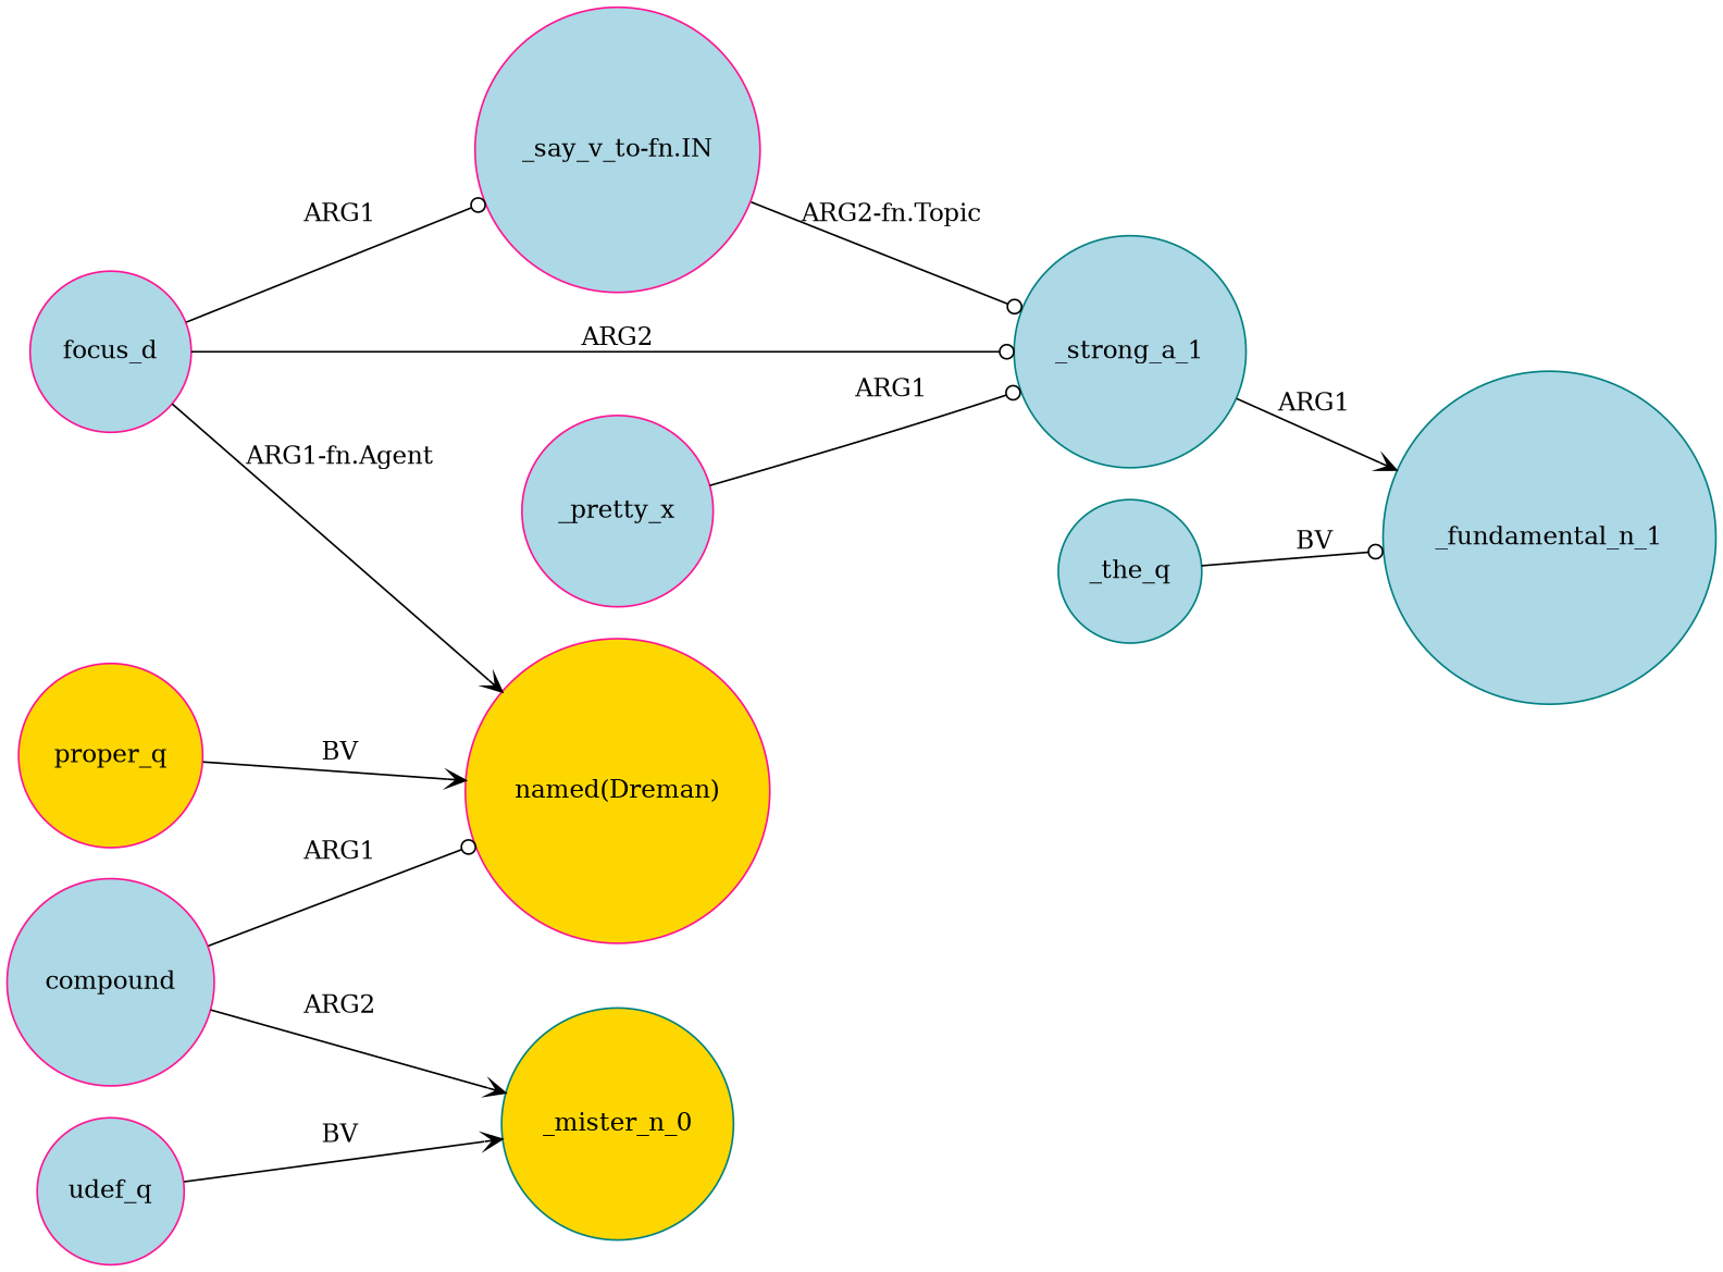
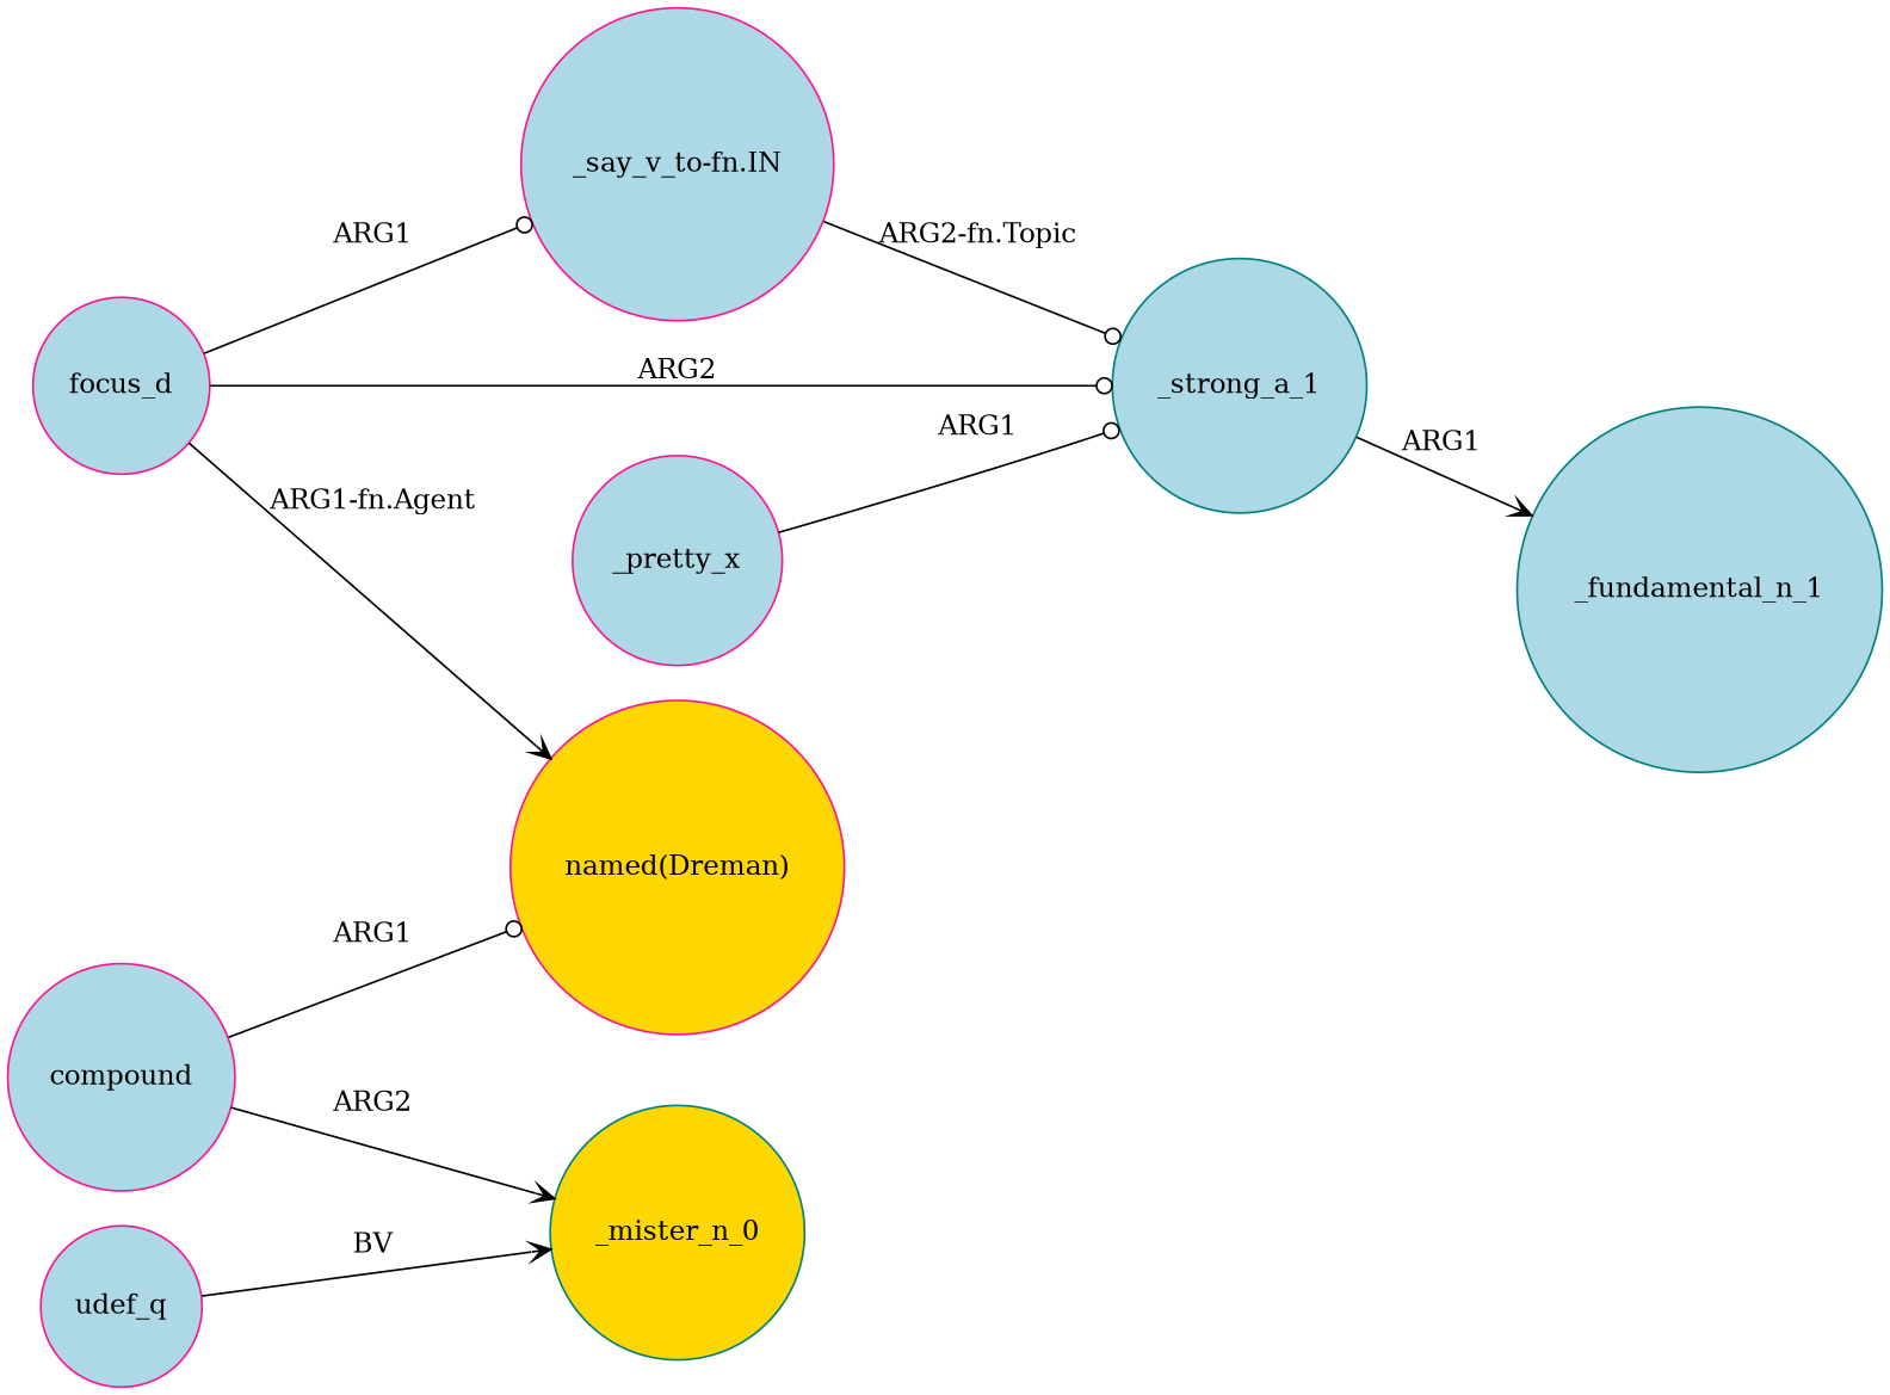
  digraph {
    rankdir=LR
    node [color=deeppink fillcolor=lightblue shape=circle style=filled]
    edge [arrowhead=odot]
    _strong_a_1 [color=teal]
    "_say_v_to-fn.IN"
    "named(Dreman)" [fillcolor=gold]
    _fundamental_n_1 [color=teal]
    focus_d
    n6 [color=teal fillcolor=gold label=_mister_n_0]
    udef_q
    _pretty_x
    compound
-   _the_q [color=teal]
-   proper_q [fillcolor=gold]
    _strong_a_1 -> _fundamental_n_1 [arrowhead=vee label=ARG1]
    "_say_v_to-fn.IN" -> _strong_a_1 [label="ARG2-fn.Topic"]
    focus_d -> _strong_a_1 [label=ARG2]
    focus_d -> "_say_v_to-fn.IN" [label=ARG1]
    focus_d -> "named(Dreman)" [arrowhead=vee label="ARG1-fn.Agent"]
    udef_q -> n6 [arrowhead=vee label=BV]
    _pretty_x -> _strong_a_1 [label=ARG1]
    compound -> "named(Dreman)" [label=ARG1]
    compound -> n6 [arrowhead=vee label=ARG2]
-   _the_q -> _fundamental_n_1 [label=BV]
-   proper_q -> "named(Dreman)" [arrowhead=vee label=BV]
  }
